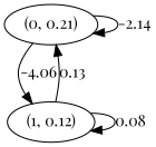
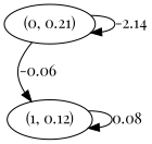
  digraph {
    fontname="Playfair Display"
    node [fontname="Playfair Display"]
    edge [fontname="Playfair Display"]
    n1 [label="(0, 0.21)"]
    n2 [label="(1, 0.12)"]
    n1 -> n1 [label=-2.14]
-   n1 -> n2 [label=-4.06]
-   n2 -> n1 [label=0.13]
+   n1 -> n2 [label=-0.06]
    n2 -> n2 [label=0.08]
  }
